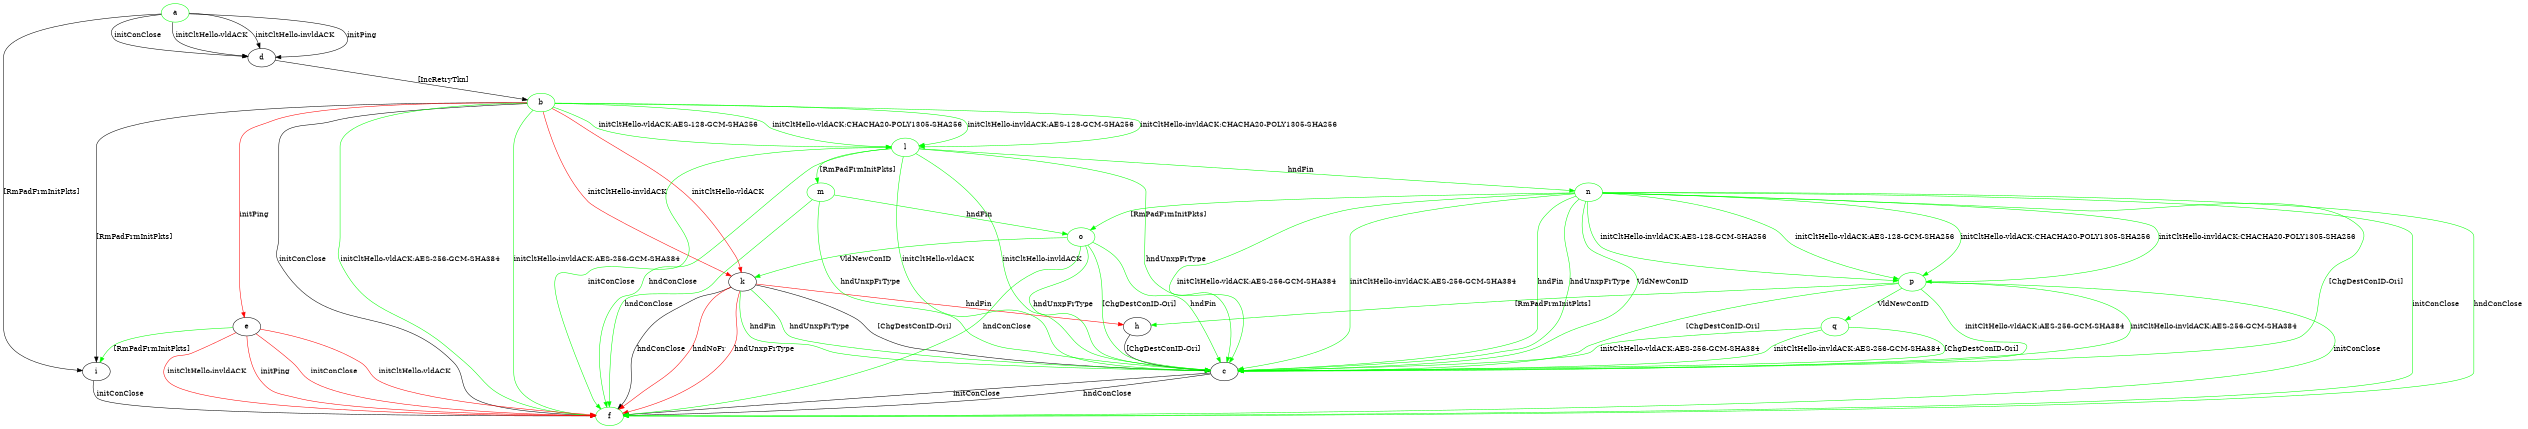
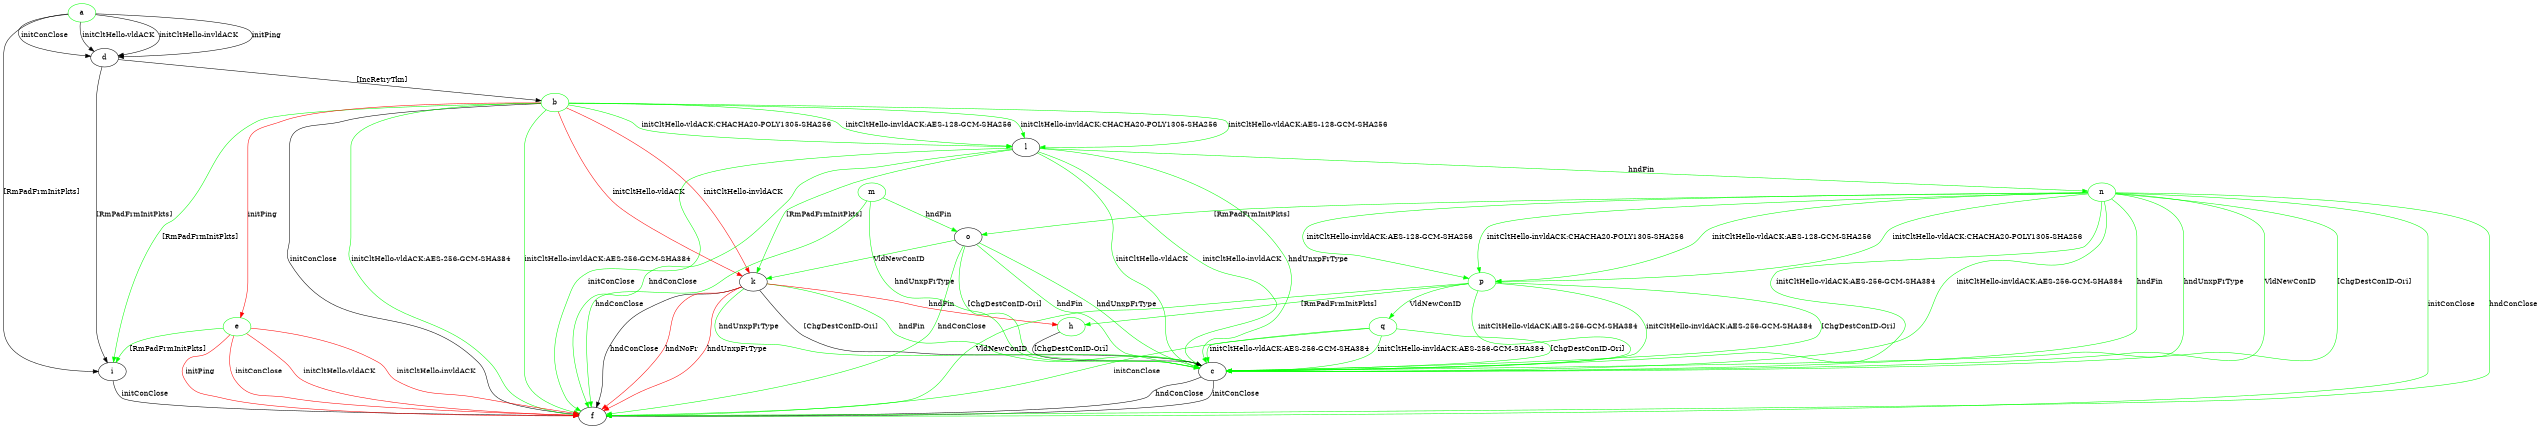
  digraph {
    fontname="DejaVu Serif"
    node [color=green fontname="DejaVu Serif"]
    edge [fontname="DejaVu Serif" color=green]
    a
    d [color=""]
    i [color=""]
    b
-   f
-   e [color=""]
+   f [color=""]
+   e
    k [color=""]
-   l
+   l [color=black]
    c [color=""]
-   h [color=""]
+   h
    m
    n
-   o
+   o [color=black]
    p
    q
    a -> d [label="initPing " color=""]
    a -> d [label="initConClose " color=""]
    a -> d [label="initCltHello-vldACK " color=""]
    a -> d [label="initCltHello-invldACK " color=""]
    a -> i [label="[RmPadFrmInitPkts] " color=""]
+   d -> i [label="[RmPadFrmInitPkts] " color=""]
    d -> b [label="[IncRetryTkn] " color=""]
    i -> f [label="initConClose " color=""]
-   b -> i [label="[RmPadFrmInitPkts] " color=""]
+   b -> i [label="[RmPadFrmInitPkts] "]
    b -> f [label="initConClose " color=""]
    b -> f [label="initCltHello-vldACK:AES-256-GCM-SHA384 "]
    b -> f [label="initCltHello-invldACK:AES-256-GCM-SHA384 "]
    b -> e [color=red label="initPing "]
    b -> k [color=red label="initCltHello-vldACK "]
    b -> k [color=red label="initCltHello-invldACK "]
    b -> l [label="initCltHello-vldACK:AES-128-GCM-SHA256 "]
    b -> l [label="initCltHello-vldACK:CHACHA20-POLY1305-SHA256 "]
    b -> l [label="initCltHello-invldACK:AES-128-GCM-SHA256 "]
    b -> l [label="initCltHello-invldACK:CHACHA20-POLY1305-SHA256 "]
    e -> i [label="[RmPadFrmInitPkts] "]
    e -> f [color=red label="initPing "]
    e -> f [color=red label="initConClose "]
    e -> f [color=red label="initCltHello-vldACK "]
    e -> f [color=red label="initCltHello-invldACK "]
    k -> f [label="hndConClose " color=""]
    k -> f [color=red label="hndNoFr "]
    k -> f [color=red label="hndUnxpFrType "]
    k -> c [label="[ChgDestConID-Ori] " color=""]
    k -> c [label="hndFin "]
    k -> c [label="hndUnxpFrType "]
    k -> h [color=red label="hndFin "]
    l -> f [label="initConClose "]
    l -> f [label="hndConClose "]
    l -> c [label="initCltHello-vldACK "]
    l -> c [label="initCltHello-invldACK "]
    l -> c [label="hndUnxpFrType "]
-   l -> m [label="[RmPadFrmInitPkts] "]
+   l -> k [label="[RmPadFrmInitPkts] "]
    l -> n [label="hndFin "]
    c -> f [label="initConClose " color=""]
    c -> f [label="hndConClose " color=""]
    h -> c [label="[ChgDestConID-Ori] " color=""]
    m -> f [label="hndConClose "]
    m -> c [label="hndUnxpFrType "]
    m -> o [label="hndFin "]
    n -> f [label="initConClose "]
    n -> f [label="hndConClose "]
    n -> c [label="initCltHello-vldACK:AES-256-GCM-SHA384 "]
    n -> c [label="initCltHello-invldACK:AES-256-GCM-SHA384 "]
    n -> c [label="hndFin "]
    n -> c [label="hndUnxpFrType "]
    n -> c [label="VldNewConID "]
    n -> c [label="[ChgDestConID-Ori] "]
    n -> o [label="[RmPadFrmInitPkts] "]
    n -> p [label="initCltHello-vldACK:AES-128-GCM-SHA256 "]
    n -> p [label="initCltHello-vldACK:CHACHA20-POLY1305-SHA256 "]
    n -> p [label="initCltHello-invldACK:AES-128-GCM-SHA256 "]
    n -> p [label="initCltHello-invldACK:CHACHA20-POLY1305-SHA256 "]
    o -> f [label="hndConClose "]
    o -> k [label="VldNewConID "]
    o -> c [label="hndFin "]
    o -> c [label="hndUnxpFrType "]
    o -> c [label="[ChgDestConID-Ori] "]
-   p -> f [label="initConClose "]
+   p -> f [label="VldNewConID "]
    p -> c [label="initCltHello-vldACK:AES-256-GCM-SHA384 "]
    p -> c [label="initCltHello-invldACK:AES-256-GCM-SHA384 "]
    p -> c [label="[ChgDestConID-Ori] "]
    p -> h [label="[RmPadFrmInitPkts] "]
    p -> q [label="VldNewConID "]
+   q -> f [label="initConClose "]
    q -> c [label="initCltHello-vldACK:AES-256-GCM-SHA384 "]
    q -> c [label="initCltHello-invldACK:AES-256-GCM-SHA384 "]
    q -> c [label="[ChgDestConID-Ori] "]
  }
